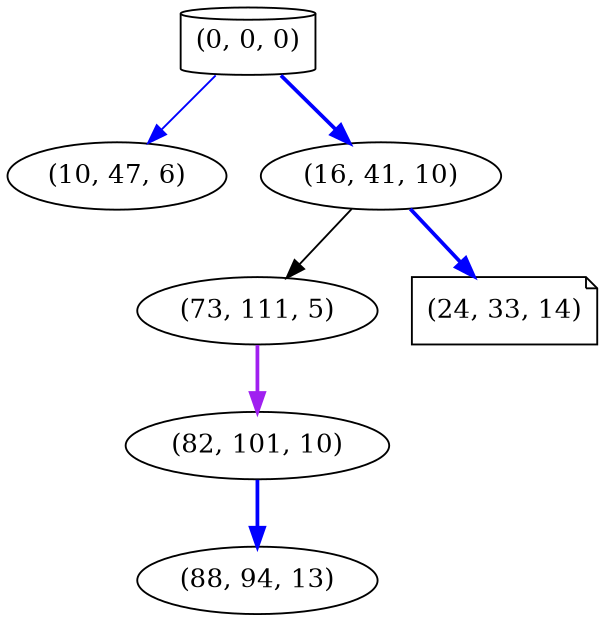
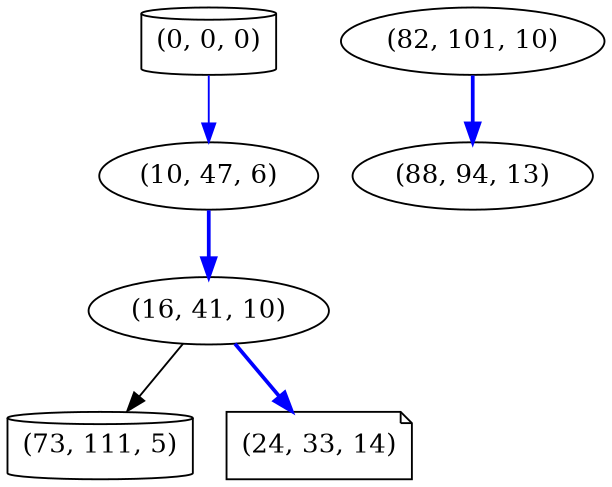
  digraph {
    node [shape=ellipse]
    edge [color=blue style=bold]
    "(10, 47, 6)"
    "(0, 0, 0)" [shape=cylinder]
    "(16, 41, 10)"
    "(82, 101, 10)"
-   "(73, 111, 5)"
+   "(73, 111, 5)" [shape=cylinder]
    "(24, 33, 14)" [shape=note]
    "(88, 94, 13)"
-   "(0, 0, 0)" -> "(16, 41, 10)"
+   "(10, 47, 6)" -> "(16, 41, 10)"
    "(0, 0, 0)" -> "(10, 47, 6)" [style=solid]
    "(16, 41, 10)" -> "(73, 111, 5)" [color=black style=solid]
    "(16, 41, 10)" -> "(24, 33, 14)"
    "(82, 101, 10)" -> "(88, 94, 13)"
-   "(73, 111, 5)" -> "(82, 101, 10)" [color=purple]
  }
